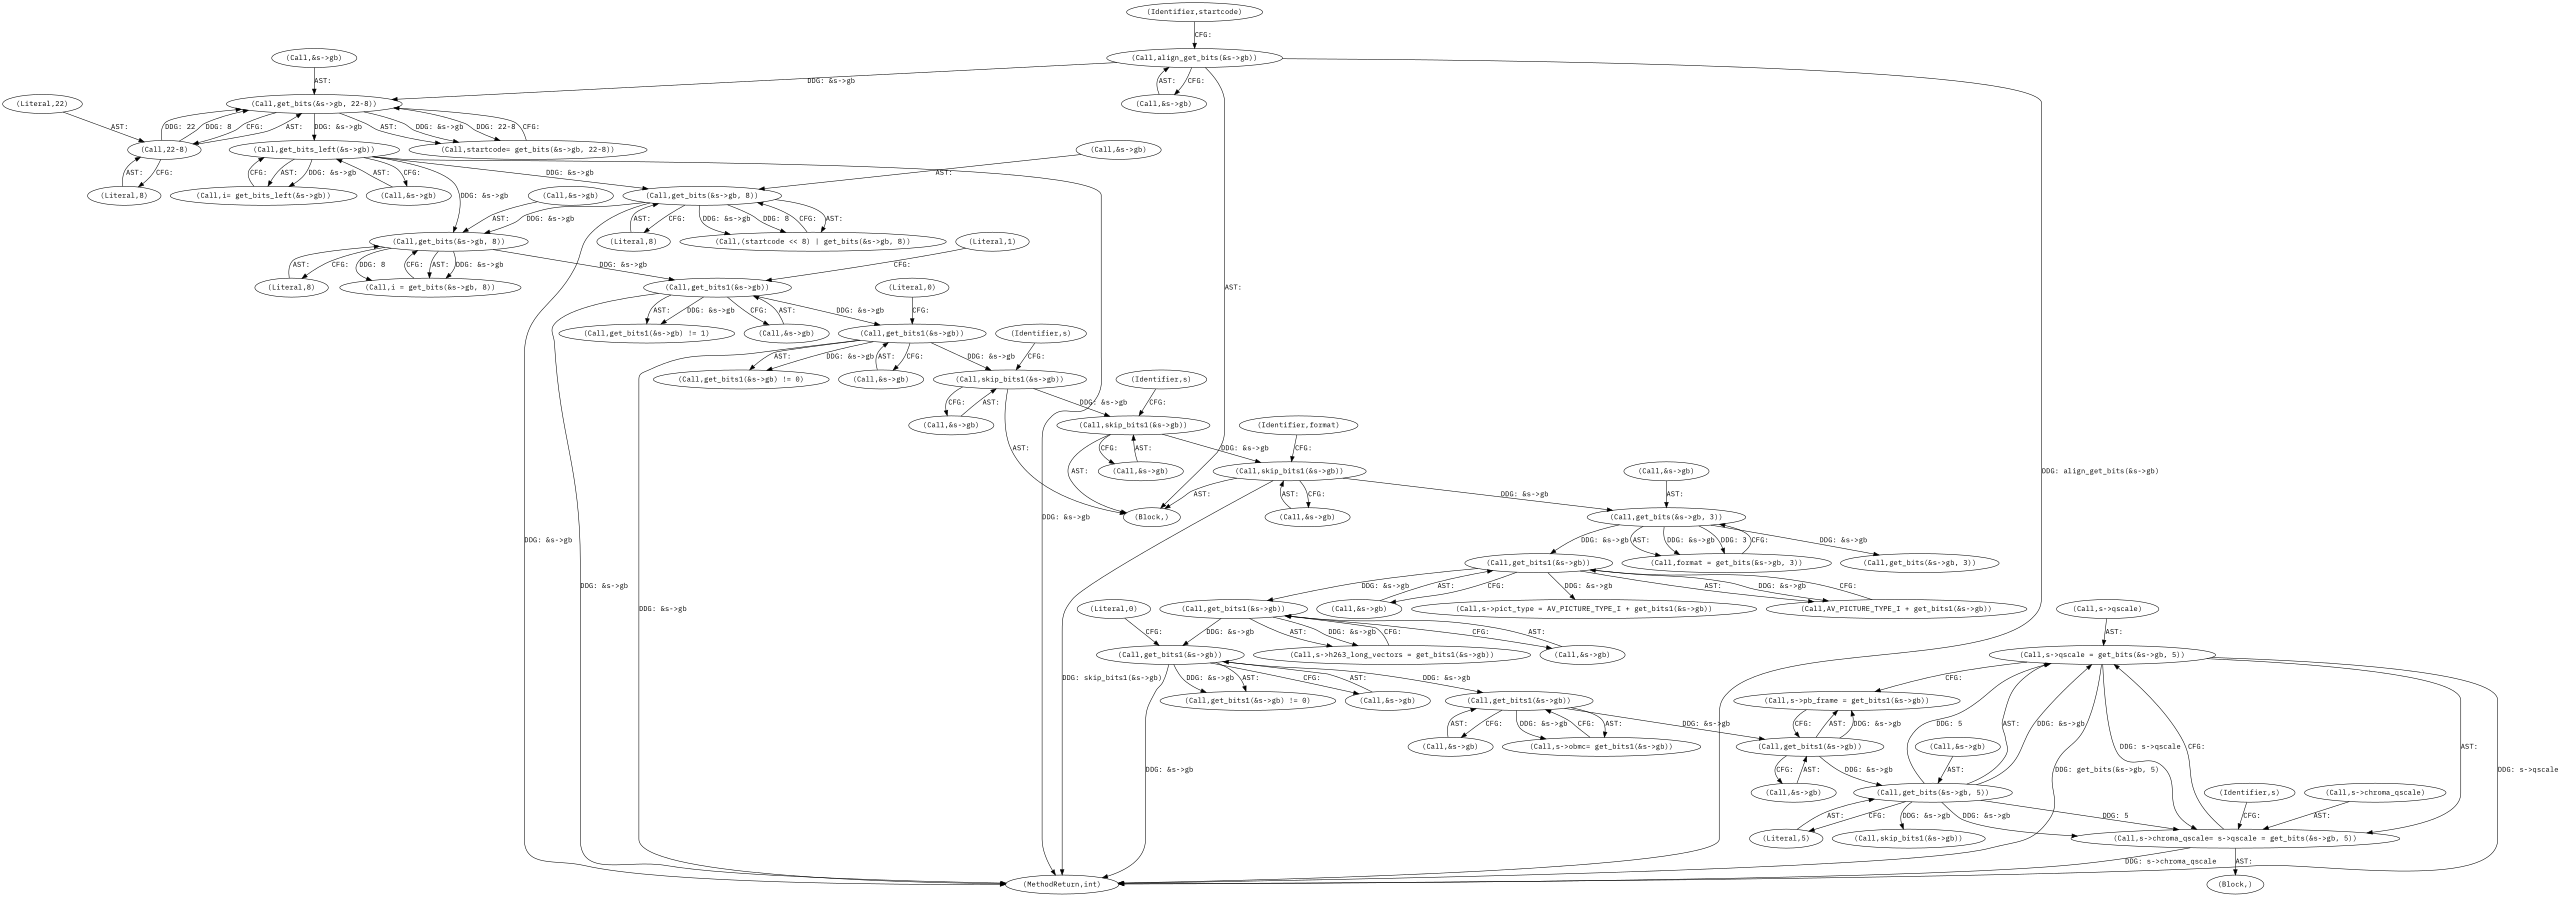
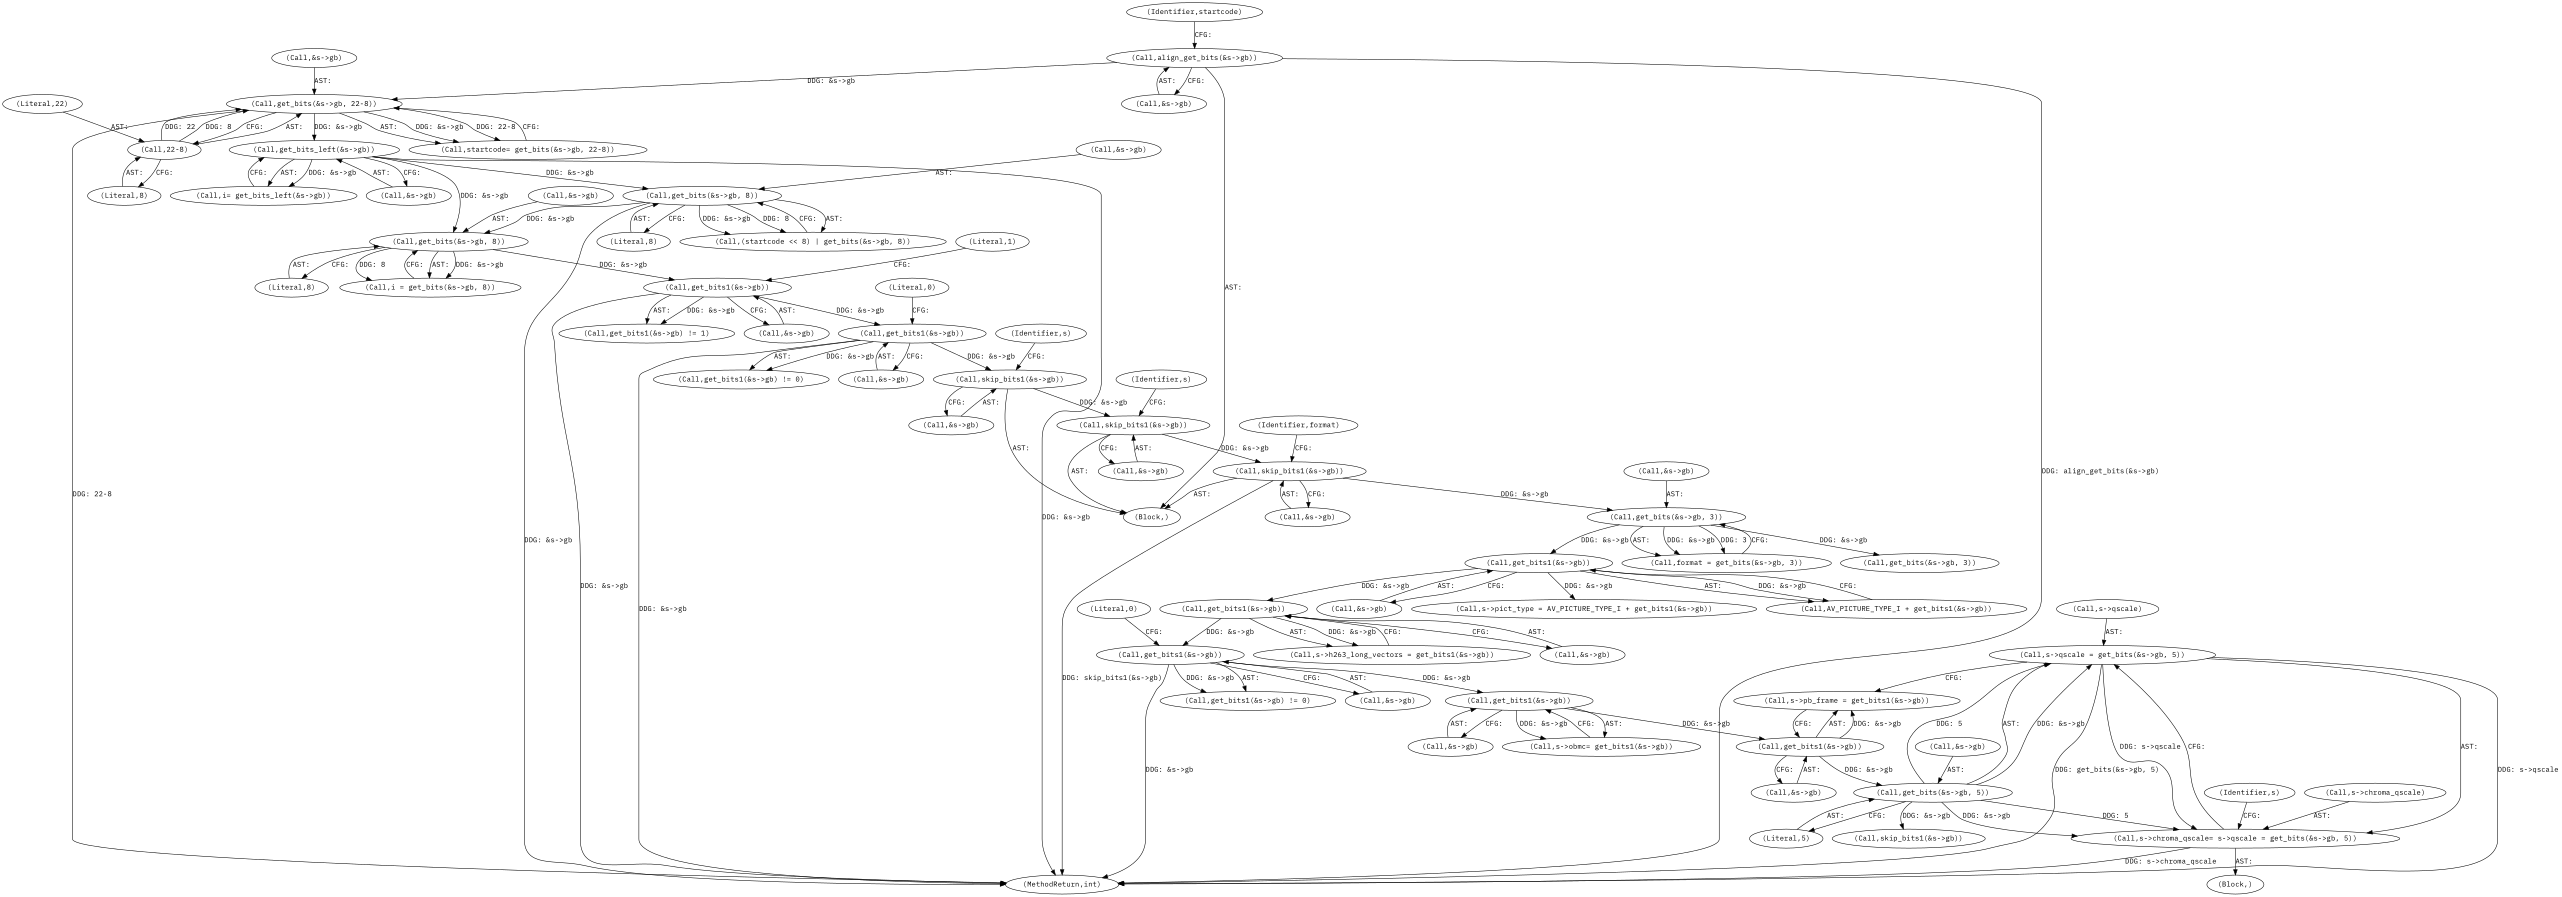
  digraph {
    fontname="IBM Plex Mono"
    node [fontname="IBM Plex Mono"]
    edge [fontname="IBM Plex Mono"]
    n1 [label="(Call,s->qscale = get_bits(&s->gb, 5))"]
    n2 [label="(Call,s->chroma_qscale= s->qscale = get_bits(&s->gb, 5))"]
    n3 [label="(MethodReturn,int)"]
    n4 [label="(Call,s->pb_frame = get_bits1(&s->gb))"]
    n5 [label="(Call,get_bits(&s->gb, 5))"]
    n6 [label="(Literal,5)"]
    n7 [label="(Call,skip_bits1(&s->gb))"]
    n8 [label="(Block,)"]
    n9 [label="(Call,get_bits1(&s->gb))"]
    n10 [label="(Call,&s->gb)"]
    n11 [label="(Call,get_bits1(&s->gb))"]
    n12 [label="(Call,&s->gb)"]
    n13 [label="(Call,s->obmc= get_bits1(&s->gb))"]
    n14 [label="(Call,get_bits1(&s->gb))"]
    n15 [label="(Call,&s->gb)"]
    n16 [label="(Call,get_bits1(&s->gb) != 0)"]
    n17 [label="(Call,get_bits1(&s->gb))"]
    n18 [label="(Call,s->h263_long_vectors = get_bits1(&s->gb))"]
    n19 [label="(Call,&s->gb)"]
    n20 [label="(Call,get_bits1(&s->gb))"]
    n21 [label="(Call,&s->gb)"]
    n22 [label="(Call,s->pict_type = AV_PICTURE_TYPE_I + get_bits1(&s->gb))"]
    n23 [label="(Call,AV_PICTURE_TYPE_I + get_bits1(&s->gb))"]
    n24 [label="(Call,get_bits(&s->gb, 3))"]
    n25 [label="(Call,format = get_bits(&s->gb, 3))"]
    n26 [label="(Call,get_bits(&s->gb, 3))"]
    n27 [label="(Call,skip_bits1(&s->gb))"]
    n28 [label="(Block,)"]
    n29 [label="(Call,&s->gb)"]
    n30 [label="(Call,skip_bits1(&s->gb))"]
    n31 [label="(Call,&s->gb)"]
    n32 [label="(Call,skip_bits1(&s->gb))"]
    n33 [label="(Call,&s->gb)"]
    n34 [label="(Call,get_bits1(&s->gb))"]
    n35 [label="(Call,&s->gb)"]
    n36 [label="(Call,get_bits1(&s->gb) != 0)"]
    n37 [label="(Call,get_bits1(&s->gb))"]
    n38 [label="(Call,&s->gb)"]
    n39 [label="(Call,get_bits1(&s->gb) != 1)"]
    n40 [label="(Call,get_bits(&s->gb, 8))"]
    n41 [label="(Call,i = get_bits(&s->gb, 8))"]
    n42 [label="(Literal,8)"]
    n43 [label="(Call,get_bits(&s->gb, 8))"]
    n44 [label="(Call,(startcode << 8) | get_bits(&s->gb, 8))"]
    n45 [label="(Literal,8)"]
    n46 [label="(Call,get_bits_left(&s->gb))"]
    n47 [label="(Call,i= get_bits_left(&s->gb))"]
    n48 [label="(Call,&s->gb)"]
    n49 [label="(Call,get_bits(&s->gb, 22-8))"]
    n50 [label="(Call,22-8)"]
    n51 [label="(Call,startcode= get_bits(&s->gb, 22-8))"]
    n52 [label="(Literal,8)"]
    n53 [label="(Call,align_get_bits(&s->gb))"]
    n54 [label="(Call,&s->gb)"]
    n55 [label="(Identifier,s)"]
    n56 [label="(Identifier,s)"]
    n57 [label="(Literal,0)"]
    n58 [label="(Call,&s->gb)"]
    n59 [label="(Literal,22)"]
    n60 [label="(Literal,1)"]
    n61 [label="(Call,&s->gb)"]
    n62 [label="(Call,s->chroma_qscale)"]
    n63 [label="(Identifier,s)"]
    n64 [label="(Literal,0)"]
    n65 [label="(Call,&s->gb)"]
    n66 [label="(Call,&s->gb)"]
    n67 [label="(Identifier,format)"]
    n68 [label="(Call,s->qscale)"]
    n69 [label="(Call,&s->gb)"]
    n70 [label="(Identifier,startcode)"]
    n1 -> n2 [label="AST: "]
    n1 -> n2 [label="DDG: s->qscale"]
    n1 -> n3 [label="DDG: get_bits(&s->gb, 5)"]
    n1 -> n3 [label="DDG: s->qscale"]
    n1 -> n4 [label="CFG: "]
    n2 -> n1 [label="CFG: "]
    n2 -> n3 [label="DDG: s->chroma_qscale"]
    n2 -> n8 [label="AST: "]
    n4 -> n9 [label="CFG: "]
    n5 -> n1 [label="AST: "]
    n5 -> n1 [label="DDG: &s->gb"]
    n5 -> n1 [label="DDG: 5"]
    n5 -> n2 [label="DDG: &s->gb"]
    n5 -> n2 [label="DDG: 5"]
    n5 -> n6 [label="CFG: "]
    n5 -> n7 [label="DDG: &s->gb"]
    n6 -> n5 [label="AST: "]
    n9 -> n4 [label="AST: "]
    n9 -> n4 [label="DDG: &s->gb"]
    n9 -> n5 [label="DDG: &s->gb"]
    n9 -> n10 [label="CFG: "]
    n10 -> n9 [label="AST: "]
    n11 -> n9 [label="DDG: &s->gb"]
    n11 -> n12 [label="CFG: "]
    n11 -> n13 [label="AST: "]
    n11 -> n13 [label="DDG: &s->gb"]
    n12 -> n11 [label="AST: "]
    n13 -> n11 [label="CFG: "]
    n14 -> n3 [label="DDG: &s->gb"]
    n14 -> n11 [label="DDG: &s->gb"]
    n14 -> n15 [label="CFG: "]
    n14 -> n16 [label="AST: "]
    n14 -> n16 [label="DDG: &s->gb"]
    n15 -> n14 [label="AST: "]
    n17 -> n14 [label="DDG: &s->gb"]
    n17 -> n18 [label="AST: "]
    n17 -> n18 [label="DDG: &s->gb"]
    n17 -> n19 [label="CFG: "]
    n18 -> n17 [label="CFG: "]
    n19 -> n17 [label="AST: "]
    n20 -> n17 [label="DDG: &s->gb"]
    n20 -> n21 [label="CFG: "]
    n20 -> n22 [label="DDG: &s->gb"]
    n20 -> n23 [label="AST: "]
    n20 -> n23 [label="DDG: &s->gb"]
    n21 -> n20 [label="AST: "]
    n23 -> n20 [label="CFG: "]
    n24 -> n20 [label="DDG: &s->gb"]
    n24 -> n25 [label="AST: "]
    n24 -> n25 [label="DDG: &s->gb"]
    n24 -> n25 [label="DDG: 3"]
    n24 -> n26 [label="DDG: &s->gb"]
    n25 -> n24 [label="CFG: "]
    n27 -> n3 [label="DDG: skip_bits1(&s->gb)"]
    n27 -> n24 [label="DDG: &s->gb"]
    n27 -> n28 [label="AST: "]
    n27 -> n29 [label="CFG: "]
    n29 -> n27 [label="AST: "]
    n30 -> n27 [label="DDG: &s->gb"]
    n30 -> n28 [label="AST: "]
    n30 -> n31 [label="CFG: "]
    n31 -> n30 [label="AST: "]
    n32 -> n28 [label="AST: "]
    n32 -> n30 [label="DDG: &s->gb"]
    n32 -> n33 [label="CFG: "]
    n33 -> n32 [label="AST: "]
    n34 -> n3 [label="DDG: &s->gb"]
    n34 -> n32 [label="DDG: &s->gb"]
    n34 -> n35 [label="CFG: "]
    n34 -> n36 [label="AST: "]
    n34 -> n36 [label="DDG: &s->gb"]
    n35 -> n34 [label="AST: "]
    n37 -> n3 [label="DDG: &s->gb"]
    n37 -> n34 [label="DDG: &s->gb"]
    n37 -> n38 [label="CFG: "]
    n37 -> n39 [label="AST: "]
    n37 -> n39 [label="DDG: &s->gb"]
    n38 -> n37 [label="AST: "]
    n40 -> n37 [label="DDG: &s->gb"]
    n40 -> n41 [label="AST: "]
    n40 -> n41 [label="DDG: &s->gb"]
    n40 -> n41 [label="DDG: 8"]
    n40 -> n42 [label="CFG: "]
    n41 -> n40 [label="CFG: "]
    n42 -> n40 [label="AST: "]
    n43 -> n3 [label="DDG: &s->gb"]
    n43 -> n40 [label="DDG: &s->gb"]
    n43 -> n44 [label="AST: "]
    n43 -> n44 [label="DDG: &s->gb"]
    n43 -> n44 [label="DDG: 8"]
    n43 -> n45 [label="CFG: "]
    n44 -> n43 [label="CFG: "]
    n45 -> n43 [label="AST: "]
    n46 -> n3 [label="DDG: &s->gb"]
    n46 -> n40 [label="DDG: &s->gb"]
    n46 -> n43 [label="DDG: &s->gb"]
    n46 -> n47 [label="AST: "]
    n46 -> n47 [label="DDG: &s->gb"]
    n46 -> n48 [label="CFG: "]
    n47 -> n46 [label="CFG: "]
    n48 -> n46 [label="AST: "]
+   n49 -> n3 [label="DDG: 22-8"]
    n49 -> n46 [label="DDG: &s->gb"]
    n49 -> n50 [label="CFG: "]
    n49 -> n51 [label="AST: "]
    n49 -> n51 [label="DDG: &s->gb"]
    n49 -> n51 [label="DDG: 22-8"]
    n50 -> n49 [label="AST: "]
    n50 -> n49 [label="DDG: 22"]
    n50 -> n49 [label="DDG: 8"]
    n50 -> n52 [label="CFG: "]
    n51 -> n49 [label="CFG: "]
    n52 -> n50 [label="AST: "]
    n53 -> n3 [label="DDG: align_get_bits(&s->gb)"]
    n53 -> n28 [label="AST: "]
    n53 -> n49 [label="DDG: &s->gb"]
    n53 -> n54 [label="CFG: "]
    n54 -> n53 [label="AST: "]
    n55 -> n32 [label="CFG: "]
    n56 -> n2 [label="CFG: "]
    n57 -> n14 [label="CFG: "]
    n58 -> n40 [label="AST: "]
    n59 -> n50 [label="AST: "]
    n60 -> n37 [label="CFG: "]
    n61 -> n5 [label="AST: "]
    n62 -> n2 [label="AST: "]
    n63 -> n30 [label="CFG: "]
    n64 -> n34 [label="CFG: "]
    n65 -> n43 [label="AST: "]
    n66 -> n24 [label="AST: "]
    n67 -> n27 [label="CFG: "]
    n68 -> n1 [label="AST: "]
    n69 -> n49 [label="AST: "]
    n70 -> n53 [label="CFG: "]
  }
